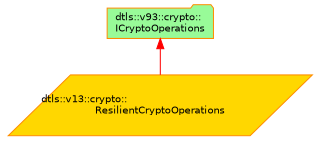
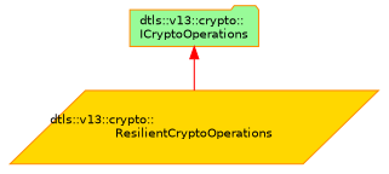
  digraph {
    node [color=darkorange fontname=Helvetica fontsize=10 style=filled]
    n1 [fillcolor=gold fontcolor=black height=0.2 label="dtls::v13::crypto::\lResilientCryptoOperations" shape=parallelogram width=0.4]
-   n2 [fillcolor=palegreen height=0.2 label="dtls::v93::crypto::\lICryptoOperations" shape=folder width=0.4]
+   n2 [fillcolor=palegreen height=0.2 label="dtls::v13::crypto::\lICryptoOperations" shape=folder width=0.4]
    n2 -> n1 [color=red dir=back fontname=Helvetica fontsize=10 labelfontname=Helvetica labelfontsize=10 style=solid]
  }
